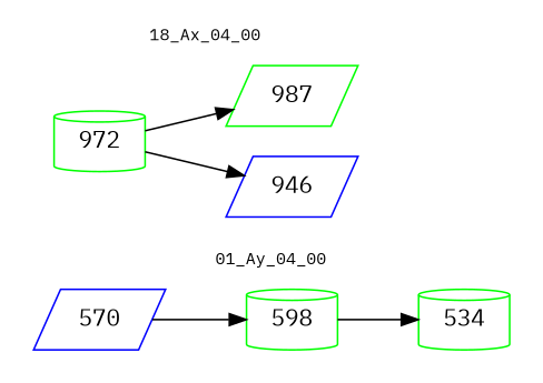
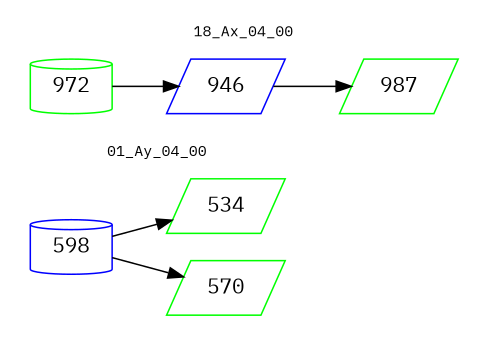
  digraph {
    fontname="IBM Plex Mono"
    rankdir=LR
    node [color=green fontname="IBM Plex Mono" shape=parallelogram]
    edge [color=black fontname="IBM Plex Mono"]
-   n1 [color=blue label=570]
-   n2 [label=598 shape=cylinder]
-   n3 [label=534 shape=cylinder]
+   n1 [label=570]
+   n2 [color=blue label=598 shape=cylinder]
+   n3 [label=534]
    n4 [label=972 shape=cylinder]
    n5 [color=blue label=946]
    n6 [label=987]
    subgraph cluster_1 {
      color=white
      fontsize=10
      label="01_Ay_04_00"
      n1
      n2
      n3
    }
    subgraph cluster_2 {
      color=white
      fontsize=10
      label="18_Ax_04_00"
      n4
      n5
      n6
    }
-   n1 -> n2
+   n2 -> n1
    n2 -> n3
    n4 -> n5
-   n4 -> n6
+   n5 -> n6
  }
